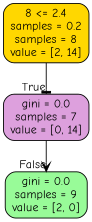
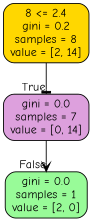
  digraph {
    fontname="Comic Neue"
    node [color=black fontname="Comic Neue" shape=box style="rounded,filled"]
    edge [fontname="Comic Neue" labeldistance=2.5]
-   n1 [fillcolor=gold label="8 <= 2.4\nsamples = 0.2\nsamples = 8\nvalue = [2, 14]"]
+   n1 [fillcolor=gold label="8 <= 2.4\ngini = 0.2\nsamples = 8\nvalue = [2, 14]"]
    n2 [fillcolor=plum label="gini = 0.0\nsamples = 7\nvalue = [0, 14]"]
-   n3 [fillcolor=palegreen label="gini = 0.0\nsamples = 9\nvalue = [2, 0]"]
+   n3 [fillcolor=palegreen label="gini = 0.0\nsamples = 1\nvalue = [2, 0]"]
    n1 -> n2 [arrowhead=tee headlabel=True labelangle=45]
    n2 -> n3 [arrowhead=vee headlabel=False labelangle=-45]
  }
